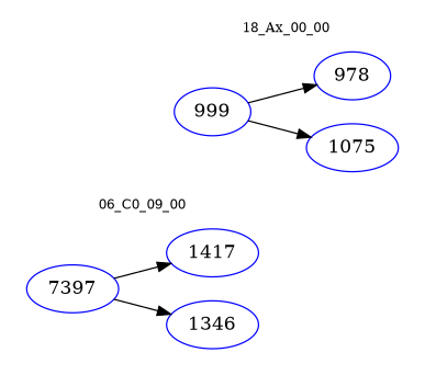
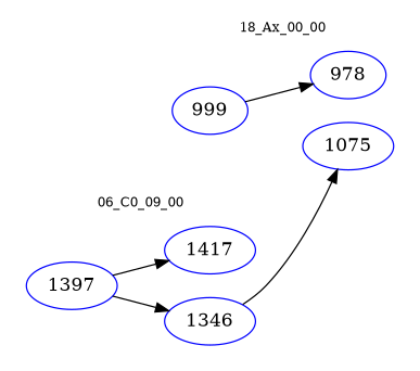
  digraph {
    rankdir=LR
    node [color=blue]
    edge [color=black]
    n1 [label=999]
    n2 [label=978]
    n3 [label=1075]
-   n4 [label=7397]
+   n4 [label=1397]
    n5 [label=1346]
    n6 [label=1417]
    subgraph cluster_1 {
      color=white
      fontsize=10
      label="18_Ax_00_00"
      n1
      n2
      n3
    }
    subgraph cluster_2 {
      color=white
      fontsize=10
      label="06_C0_09_00"
      n4
      n5
      n6
    }
    n1 -> n2
-   n1 -> n3
+   n5 -> n3
    n4 -> n5
    n4 -> n6
  }
